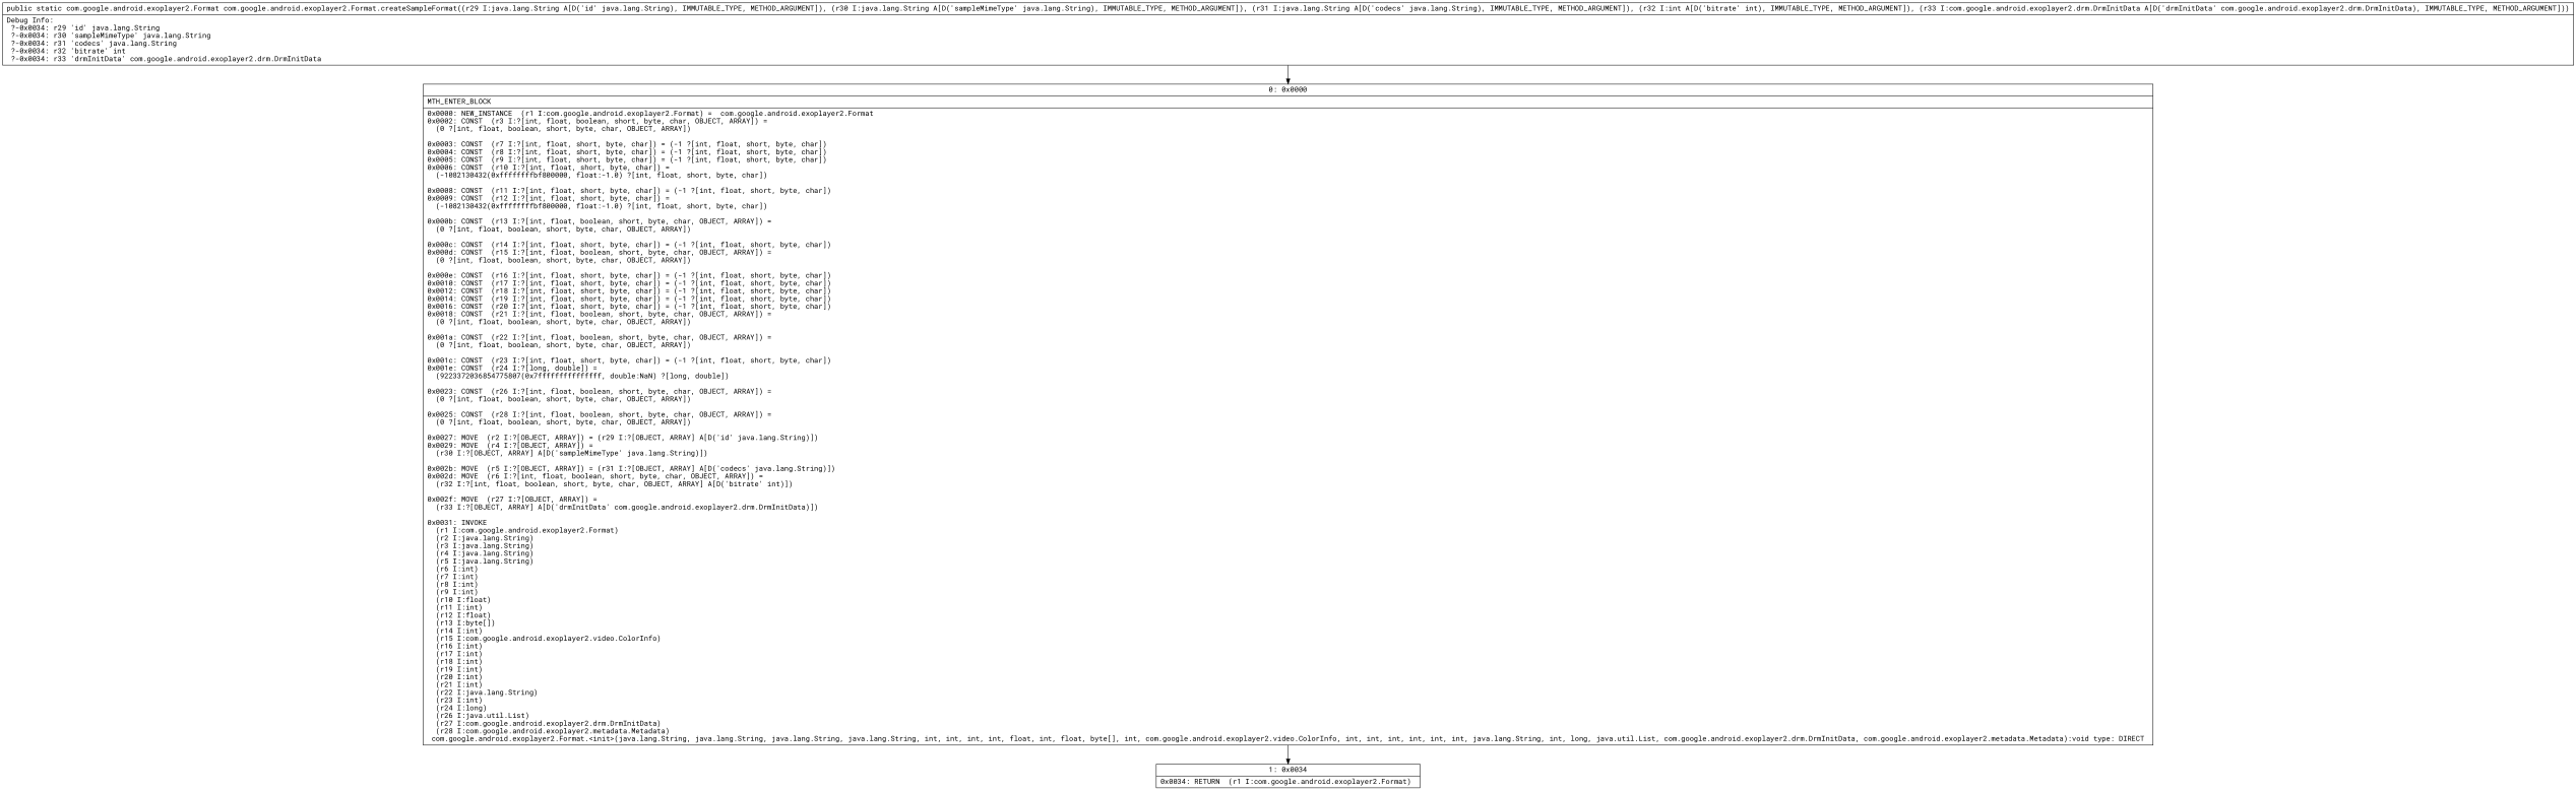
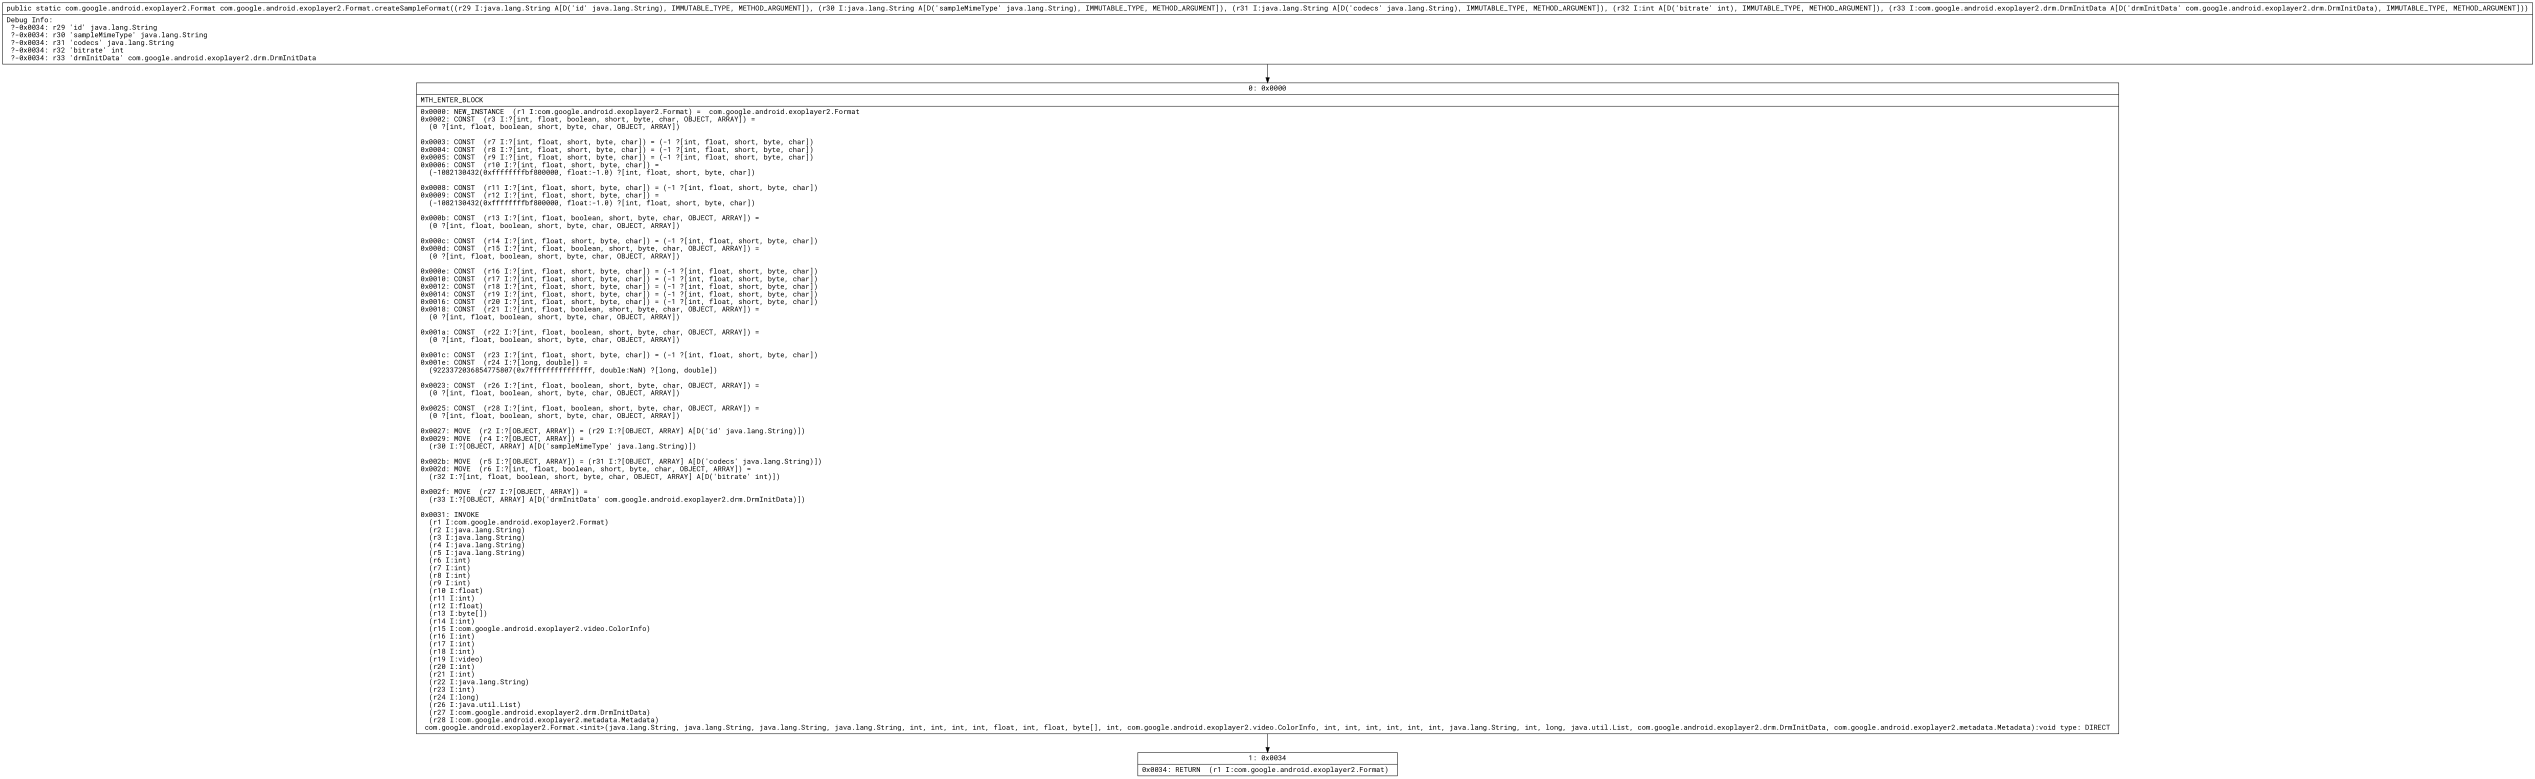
  digraph {
    fontname="Roboto Mono"
    node [shape=record fontname="Roboto Mono"]
    edge [fontname="Roboto Mono"]
-   n1 [label="{0\:\ 0x0000|MTH_ENTER_BLOCK\l|0x0000: NEW_INSTANCE  (r1 I:com.google.android.exoplayer2.Format) =  com.google.android.exoplayer2.Format \l0x0002: CONST  (r3 I:?[int, float, boolean, short, byte, char, OBJECT, ARRAY]) = \l  (0 ?[int, float, boolean, short, byte, char, OBJECT, ARRAY])\l \l0x0003: CONST  (r7 I:?[int, float, short, byte, char]) = (\-1 ?[int, float, short, byte, char]) \l0x0004: CONST  (r8 I:?[int, float, short, byte, char]) = (\-1 ?[int, float, short, byte, char]) \l0x0005: CONST  (r9 I:?[int, float, short, byte, char]) = (\-1 ?[int, float, short, byte, char]) \l0x0006: CONST  (r10 I:?[int, float, short, byte, char]) = \l  (\-1082130432(0xffffffffbf800000, float:\-1.0) ?[int, float, short, byte, char])\l \l0x0008: CONST  (r11 I:?[int, float, short, byte, char]) = (\-1 ?[int, float, short, byte, char]) \l0x0009: CONST  (r12 I:?[int, float, short, byte, char]) = \l  (\-1082130432(0xffffffffbf800000, float:\-1.0) ?[int, float, short, byte, char])\l \l0x000b: CONST  (r13 I:?[int, float, boolean, short, byte, char, OBJECT, ARRAY]) = \l  (0 ?[int, float, boolean, short, byte, char, OBJECT, ARRAY])\l \l0x000c: CONST  (r14 I:?[int, float, short, byte, char]) = (\-1 ?[int, float, short, byte, char]) \l0x000d: CONST  (r15 I:?[int, float, boolean, short, byte, char, OBJECT, ARRAY]) = \l  (0 ?[int, float, boolean, short, byte, char, OBJECT, ARRAY])\l \l0x000e: CONST  (r16 I:?[int, float, short, byte, char]) = (\-1 ?[int, float, short, byte, char]) \l0x0010: CONST  (r17 I:?[int, float, short, byte, char]) = (\-1 ?[int, float, short, byte, char]) \l0x0012: CONST  (r18 I:?[int, float, short, byte, char]) = (\-1 ?[int, float, short, byte, char]) \l0x0014: CONST  (r19 I:?[int, float, short, byte, char]) = (\-1 ?[int, float, short, byte, char]) \l0x0016: CONST  (r20 I:?[int, float, short, byte, char]) = (\-1 ?[int, float, short, byte, char]) \l0x0018: CONST  (r21 I:?[int, float, boolean, short, byte, char, OBJECT, ARRAY]) = \l  (0 ?[int, float, boolean, short, byte, char, OBJECT, ARRAY])\l \l0x001a: CONST  (r22 I:?[int, float, boolean, short, byte, char, OBJECT, ARRAY]) = \l  (0 ?[int, float, boolean, short, byte, char, OBJECT, ARRAY])\l \l0x001c: CONST  (r23 I:?[int, float, short, byte, char]) = (\-1 ?[int, float, short, byte, char]) \l0x001e: CONST  (r24 I:?[long, double]) = \l  (9223372036854775807(0x7fffffffffffffff, double:NaN) ?[long, double])\l \l0x0023: CONST  (r26 I:?[int, float, boolean, short, byte, char, OBJECT, ARRAY]) = \l  (0 ?[int, float, boolean, short, byte, char, OBJECT, ARRAY])\l \l0x0025: CONST  (r28 I:?[int, float, boolean, short, byte, char, OBJECT, ARRAY]) = \l  (0 ?[int, float, boolean, short, byte, char, OBJECT, ARRAY])\l \l0x0027: MOVE  (r2 I:?[OBJECT, ARRAY]) = (r29 I:?[OBJECT, ARRAY] A[D('id' java.lang.String)]) \l0x0029: MOVE  (r4 I:?[OBJECT, ARRAY]) = \l  (r30 I:?[OBJECT, ARRAY] A[D('sampleMimeType' java.lang.String)])\l \l0x002b: MOVE  (r5 I:?[OBJECT, ARRAY]) = (r31 I:?[OBJECT, ARRAY] A[D('codecs' java.lang.String)]) \l0x002d: MOVE  (r6 I:?[int, float, boolean, short, byte, char, OBJECT, ARRAY]) = \l  (r32 I:?[int, float, boolean, short, byte, char, OBJECT, ARRAY] A[D('bitrate' int)])\l \l0x002f: MOVE  (r27 I:?[OBJECT, ARRAY]) = \l  (r33 I:?[OBJECT, ARRAY] A[D('drmInitData' com.google.android.exoplayer2.drm.DrmInitData)])\l \l0x0031: INVOKE  \l  (r1 I:com.google.android.exoplayer2.Format)\l  (r2 I:java.lang.String)\l  (r3 I:java.lang.String)\l  (r4 I:java.lang.String)\l  (r5 I:java.lang.String)\l  (r6 I:int)\l  (r7 I:int)\l  (r8 I:int)\l  (r9 I:int)\l  (r10 I:float)\l  (r11 I:int)\l  (r12 I:float)\l  (r13 I:byte[])\l  (r14 I:int)\l  (r15 I:com.google.android.exoplayer2.video.ColorInfo)\l  (r16 I:int)\l  (r17 I:int)\l  (r18 I:int)\l  (r19 I:int)\l  (r20 I:int)\l  (r21 I:int)\l  (r22 I:java.lang.String)\l  (r23 I:int)\l  (r24 I:long)\l  (r26 I:java.util.List)\l  (r27 I:com.google.android.exoplayer2.drm.DrmInitData)\l  (r28 I:com.google.android.exoplayer2.metadata.Metadata)\l com.google.android.exoplayer2.Format.\<init\>(java.lang.String, java.lang.String, java.lang.String, java.lang.String, int, int, int, int, float, int, float, byte[], int, com.google.android.exoplayer2.video.ColorInfo, int, int, int, int, int, int, java.lang.String, int, long, java.util.List, com.google.android.exoplayer2.drm.DrmInitData, com.google.android.exoplayer2.metadata.Metadata):void type: DIRECT \l}"]
+   n1 [label="{0\:\ 0x0000|MTH_ENTER_BLOCK\l|0x0000: NEW_INSTANCE  (r1 I:com.google.android.exoplayer2.Format) =  com.google.android.exoplayer2.Format \l0x0002: CONST  (r3 I:?[int, float, boolean, short, byte, char, OBJECT, ARRAY]) = \l  (0 ?[int, float, boolean, short, byte, char, OBJECT, ARRAY])\l \l0x0003: CONST  (r7 I:?[int, float, short, byte, char]) = (\-1 ?[int, float, short, byte, char]) \l0x0004: CONST  (r8 I:?[int, float, short, byte, char]) = (\-1 ?[int, float, short, byte, char]) \l0x0005: CONST  (r9 I:?[int, float, short, byte, char]) = (\-1 ?[int, float, short, byte, char]) \l0x0006: CONST  (r10 I:?[int, float, short, byte, char]) = \l  (\-1082130432(0xffffffffbf800000, float:\-1.0) ?[int, float, short, byte, char])\l \l0x0008: CONST  (r11 I:?[int, float, short, byte, char]) = (\-1 ?[int, float, short, byte, char]) \l0x0009: CONST  (r12 I:?[int, float, short, byte, char]) = \l  (\-1082130432(0xffffffffbf800000, float:\-1.0) ?[int, float, short, byte, char])\l \l0x000b: CONST  (r13 I:?[int, float, boolean, short, byte, char, OBJECT, ARRAY]) = \l  (0 ?[int, float, boolean, short, byte, char, OBJECT, ARRAY])\l \l0x000c: CONST  (r14 I:?[int, float, short, byte, char]) = (\-1 ?[int, float, short, byte, char]) \l0x000d: CONST  (r15 I:?[int, float, boolean, short, byte, char, OBJECT, ARRAY]) = \l  (0 ?[int, float, boolean, short, byte, char, OBJECT, ARRAY])\l \l0x000e: CONST  (r16 I:?[int, float, short, byte, char]) = (\-1 ?[int, float, short, byte, char]) \l0x0010: CONST  (r17 I:?[int, float, short, byte, char]) = (\-1 ?[int, float, short, byte, char]) \l0x0012: CONST  (r18 I:?[int, float, short, byte, char]) = (\-1 ?[int, float, short, byte, char]) \l0x0014: CONST  (r19 I:?[int, float, short, byte, char]) = (\-1 ?[int, float, short, byte, char]) \l0x0016: CONST  (r20 I:?[int, float, short, byte, char]) = (\-1 ?[int, float, short, byte, char]) \l0x0018: CONST  (r21 I:?[int, float, boolean, short, byte, char, OBJECT, ARRAY]) = \l  (0 ?[int, float, boolean, short, byte, char, OBJECT, ARRAY])\l \l0x001a: CONST  (r22 I:?[int, float, boolean, short, byte, char, OBJECT, ARRAY]) = \l  (0 ?[int, float, boolean, short, byte, char, OBJECT, ARRAY])\l \l0x001c: CONST  (r23 I:?[int, float, short, byte, char]) = (\-1 ?[int, float, short, byte, char]) \l0x001e: CONST  (r24 I:?[long, double]) = \l  (9223372036854775807(0x7fffffffffffffff, double:NaN) ?[long, double])\l \l0x0023: CONST  (r26 I:?[int, float, boolean, short, byte, char, OBJECT, ARRAY]) = \l  (0 ?[int, float, boolean, short, byte, char, OBJECT, ARRAY])\l \l0x0025: CONST  (r28 I:?[int, float, boolean, short, byte, char, OBJECT, ARRAY]) = \l  (0 ?[int, float, boolean, short, byte, char, OBJECT, ARRAY])\l \l0x0027: MOVE  (r2 I:?[OBJECT, ARRAY]) = (r29 I:?[OBJECT, ARRAY] A[D('id' java.lang.String)]) \l0x0029: MOVE  (r4 I:?[OBJECT, ARRAY]) = \l  (r30 I:?[OBJECT, ARRAY] A[D('sampleMimeType' java.lang.String)])\l \l0x002b: MOVE  (r5 I:?[OBJECT, ARRAY]) = (r31 I:?[OBJECT, ARRAY] A[D('codecs' java.lang.String)]) \l0x002d: MOVE  (r6 I:?[int, float, boolean, short, byte, char, OBJECT, ARRAY]) = \l  (r32 I:?[int, float, boolean, short, byte, char, OBJECT, ARRAY] A[D('bitrate' int)])\l \l0x002f: MOVE  (r27 I:?[OBJECT, ARRAY]) = \l  (r33 I:?[OBJECT, ARRAY] A[D('drmInitData' com.google.android.exoplayer2.drm.DrmInitData)])\l \l0x0031: INVOKE  \l  (r1 I:com.google.android.exoplayer2.Format)\l  (r2 I:java.lang.String)\l  (r3 I:java.lang.String)\l  (r4 I:java.lang.String)\l  (r5 I:java.lang.String)\l  (r6 I:int)\l  (r7 I:int)\l  (r8 I:int)\l  (r9 I:int)\l  (r10 I:float)\l  (r11 I:int)\l  (r12 I:float)\l  (r13 I:byte[])\l  (r14 I:int)\l  (r15 I:com.google.android.exoplayer2.video.ColorInfo)\l  (r16 I:int)\l  (r17 I:int)\l  (r18 I:int)\l  (r19 I:video)\l  (r20 I:int)\l  (r21 I:int)\l  (r22 I:java.lang.String)\l  (r23 I:int)\l  (r24 I:long)\l  (r26 I:java.util.List)\l  (r27 I:com.google.android.exoplayer2.drm.DrmInitData)\l  (r28 I:com.google.android.exoplayer2.metadata.Metadata)\l com.google.android.exoplayer2.Format.\<init\>(java.lang.String, java.lang.String, java.lang.String, java.lang.String, int, int, int, int, float, int, float, byte[], int, com.google.android.exoplayer2.video.ColorInfo, int, int, int, int, int, int, java.lang.String, int, long, java.util.List, com.google.android.exoplayer2.drm.DrmInitData, com.google.android.exoplayer2.metadata.Metadata):void type: DIRECT \l}"]
    n2 [label="{1\:\ 0x0034|0x0034: RETURN  (r1 I:com.google.android.exoplayer2.Format) \l}"]
    n3 [label="{public static com.google.android.exoplayer2.Format com.google.android.exoplayer2.Format.createSampleFormat((r29 I:java.lang.String A[D('id' java.lang.String), IMMUTABLE_TYPE, METHOD_ARGUMENT]), (r30 I:java.lang.String A[D('sampleMimeType' java.lang.String), IMMUTABLE_TYPE, METHOD_ARGUMENT]), (r31 I:java.lang.String A[D('codecs' java.lang.String), IMMUTABLE_TYPE, METHOD_ARGUMENT]), (r32 I:int A[D('bitrate' int), IMMUTABLE_TYPE, METHOD_ARGUMENT]), (r33 I:com.google.android.exoplayer2.drm.DrmInitData A[D('drmInitData' com.google.android.exoplayer2.drm.DrmInitData), IMMUTABLE_TYPE, METHOD_ARGUMENT]))  | Debug Info:\l  ?\-0x0034: r29 'id' java.lang.String\l  ?\-0x0034: r30 'sampleMimeType' java.lang.String\l  ?\-0x0034: r31 'codecs' java.lang.String\l  ?\-0x0034: r32 'bitrate' int\l  ?\-0x0034: r33 'drmInitData' com.google.android.exoplayer2.drm.DrmInitData\l}"]
    n1 -> n2
    n3 -> n1
  }
